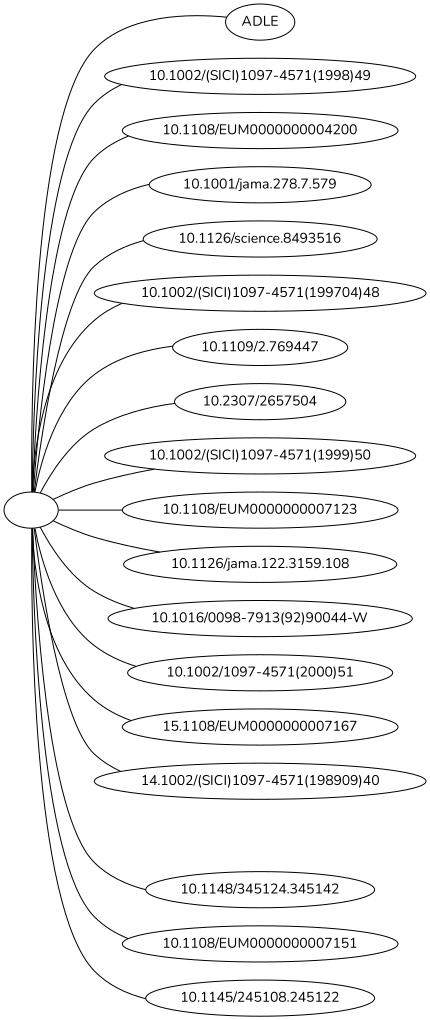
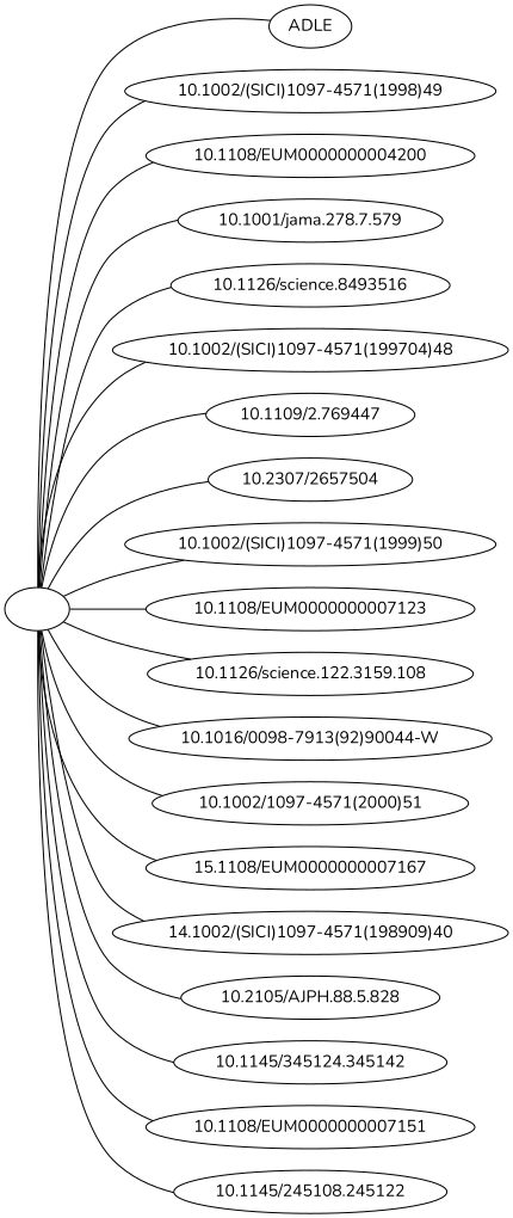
  strict graph {
    fontname=Nunito
    rankdir=LR
    node [fontname=Nunito]
    edge [fontname=Nunito]
    ""
    ADLE
    "10.1002/(SICI)1097-4571(1998)49"
    n4 [label="10.1108/EUM0000000004200"]
    "10.1001/jama.278.7.579"
    "10.1126/science.8493516"
    "10.1002/(SICI)1097-4571(199704)48"
    "10.1109/2.769447"
    "10.2307/2657504"
    "10.1002/(SICI)1097-4571(1999)50"
    "10.1108/EUM0000000007123"
-   "10.1126/science.122.3159.108" [label="10.1126/jama.122.3159.108"]
+   "10.1126/science.122.3159.108"
    "10.1016/0098-7913(92)90044-W"
    "10.1002/1097-4571(2000)51"
    n15 [label="15.1108/EUM0000000007167"]
    n16 [label="14.1002/(SICI)1097-4571(198909)40"]
-   "10.1145/345124.345142" [label="10.1148/345124.345142"]
+   "10.2105/AJPH.88.5.828"
+   "10.1145/345124.345142"
    "10.1108/EUM0000000007151"
    "10.1145/245108.245122"
    "" -- ADLE
    "" -- "10.1002/(SICI)1097-4571(1998)49"
    "" -- n4
    "" -- "10.1001/jama.278.7.579"
    "" -- "10.1126/science.8493516"
    "" -- "10.1002/(SICI)1097-4571(199704)48"
    "" -- "10.1109/2.769447"
    "" -- "10.2307/2657504"
    "" -- "10.1002/(SICI)1097-4571(1999)50"
    "" -- "10.1108/EUM0000000007123"
    "" -- "10.1126/science.122.3159.108"
    "" -- "10.1016/0098-7913(92)90044-W"
    "" -- "10.1002/1097-4571(2000)51"
    "" -- n15
    "" -- n16
+   "" -- "10.2105/AJPH.88.5.828"
    "" -- "10.1145/345124.345142"
    "" -- "10.1108/EUM0000000007151"
    "" -- "10.1145/245108.245122"
  }
